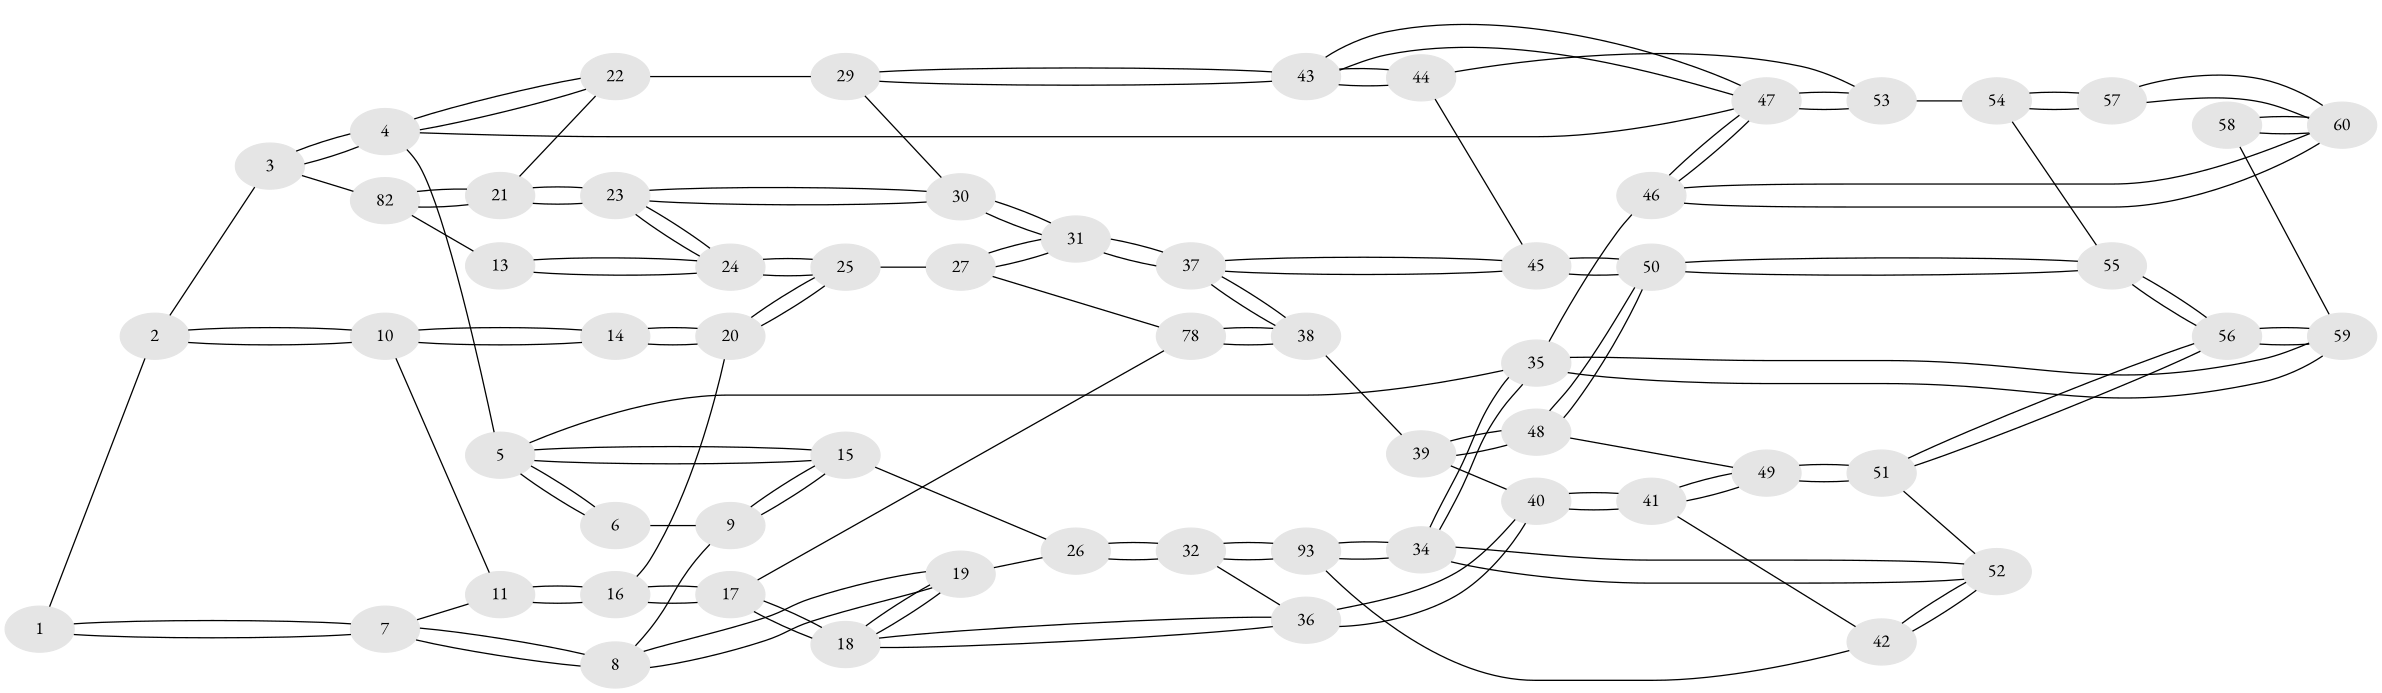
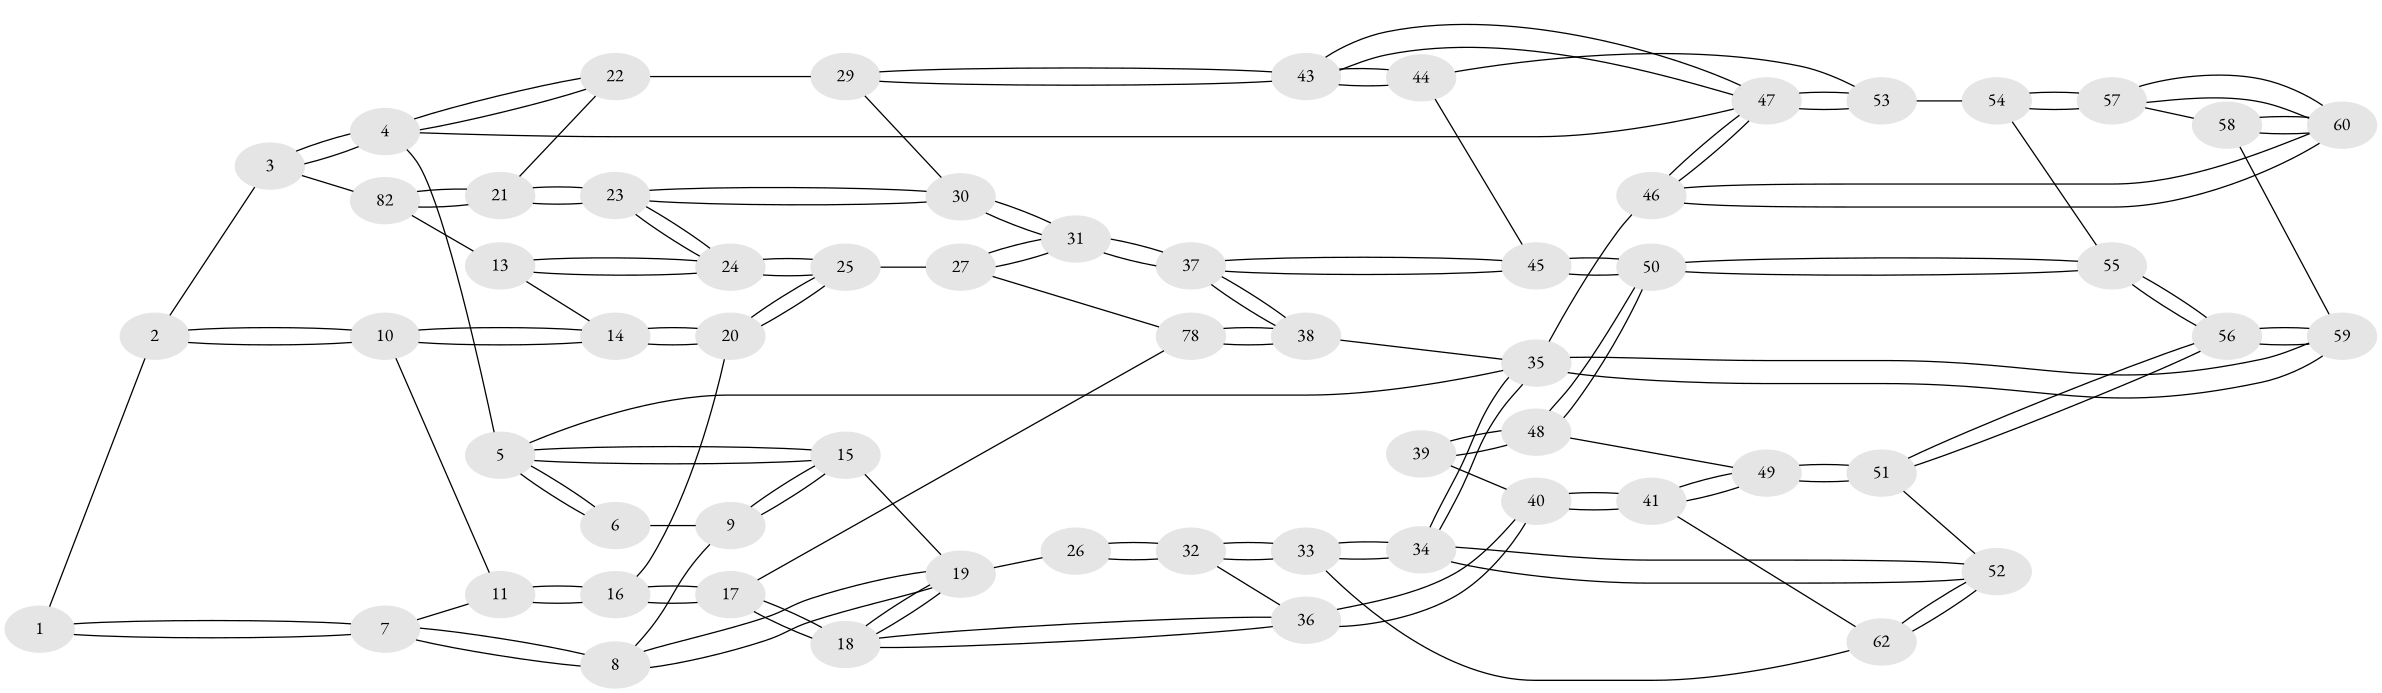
  graph {
    fontname="EB Garamond"
    rankdir=LR
    node [color=gray90 fontname="EB Garamond" style=filled]
    edge [fontname="EB Garamond"]
    1
    2
    7
    3
    10
    8
    11
    4
    n9 [label=82]
    14
    5
    22
    47
    13
    21
    6
    15
    35
    29
    46
    60
    9
    26
    59
    19
    16
    20
    17
    24
    23
    25
    32
    18
    n34 [label=78]
    36
    38
    40
    27
    30
    43
    31
-   33 [label=93]
+   33
    37
    39
    44
    45
    34
-   42
+   42 [label=62]
    52
    41
    50
    48
    49
    51
    53
    54
    55
    56
    57
    58
    1 -- 2
    1 -- 7
    1 -- 7
    2 -- 3
    2 -- 10
    2 -- 10
    7 -- 8
    7 -- 8
    7 -- 11
    3 -- 4
    3 -- 4
    3 -- n9
    10 -- 11
    10 -- 14
    10 -- 14
    8 -- 9
    8 -- 19
    8 -- 19
    11 -- 16
    11 -- 16
    4 -- 5
    4 -- 22
    4 -- 22
    4 -- 47
    n9 -- 13
    n9 -- 21
    n9 -- 21
    14 -- 20
    14 -- 20
    5 -- 6
    5 -- 6
    5 -- 15
    5 -- 15
    5 -- 35
    22 -- 29
    47 -- 53
    47 -- 53
+   13 -- 14
    13 -- 24
    13 -- 24
    21 -- 22
    21 -- 23
    21 -- 23
    6 -- 9
-   15 -- 26
+   15 -- 19
    35 -- 46
    35 -- 59
    35 -- 59
    29 -- 30
    29 -- 43
    29 -- 43
    46 -- 47
    46 -- 47
    46 -- 60
    46 -- 60
    9 -- 15
    9 -- 15
    26 -- 32
    26 -- 32
    19 -- 26
    16 -- 20
    16 -- 17
    16 -- 17
    20 -- 25
    20 -- 25
    17 -- 18
    17 -- 18
    17 -- n34
    24 -- 25
    24 -- 25
    23 -- 24
    23 -- 24
    23 -- 30
    23 -- 30
    25 -- 27
    32 -- 36
    32 -- 33
    32 -- 33
    18 -- 19
    18 -- 19
    18 -- 36
    18 -- 36
    n34 -- 38
    n34 -- 38
    36 -- 40
    36 -- 40
-   38 -- 39
+   38 -- 35
    40 -- 41
    40 -- 41
    27 -- n34
    27 -- 31
    27 -- 31
    30 -- 31
    30 -- 31
    43 -- 47
    43 -- 47
    43 -- 44
    43 -- 44
    31 -- 37
    31 -- 37
    33 -- 34
    33 -- 34
    33 -- 42
    37 -- 38
    37 -- 38
    37 -- 45
    37 -- 45
    39 -- 40
    39 -- 48
    39 -- 48
    44 -- 45
    44 -- 53
    45 -- 50
    45 -- 50
    34 -- 35
    34 -- 35
    34 -- 52
    34 -- 52
    42 -- 52
    42 -- 52
    41 -- 42
    41 -- 49
    41 -- 49
    50 -- 55
    50 -- 55
    48 -- 50
    48 -- 50
    48 -- 49
    49 -- 51
    49 -- 51
    51 -- 52
    51 -- 56
    51 -- 56
    53 -- 54
    54 -- 55
    54 -- 57
    54 -- 57
    55 -- 56
    55 -- 56
    56 -- 59
    56 -- 59
    57 -- 60
    57 -- 60
+   57 -- 58
    58 -- 60
    58 -- 60
    58 -- 59
  }
